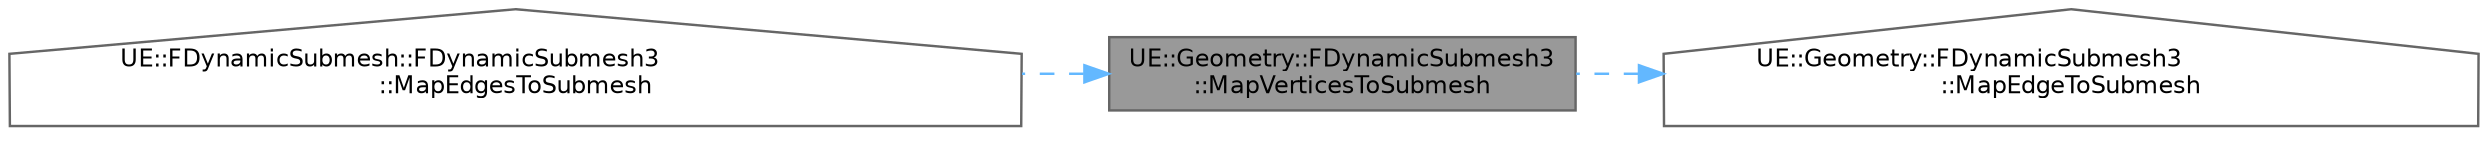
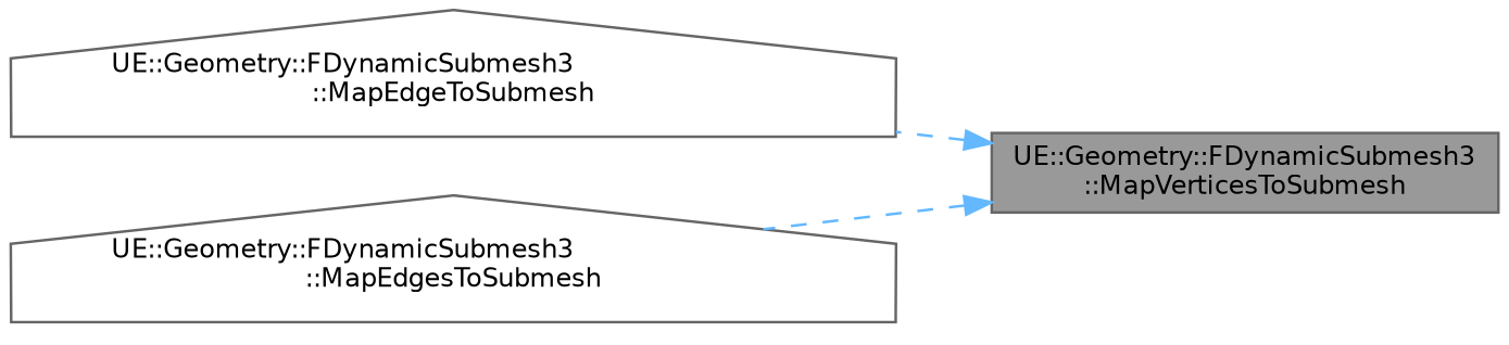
  digraph {
    rankdir=RL
    node [color=grey40 fillcolor=white fontname=Helvetica fontsize=10 shape=house style=filled]
    edge [color=steelblue1 dir=back fontname=Helvetica fontsize=10 labelfontname=Helvetica labelfontsize=10 style=dashed]
    n1 [color=gray40 fillcolor=grey60 fontcolor=black height=0.2 label="UE::Geometry::FDynamicSubmesh3\l::MapVerticesToSubmesh" shape=box width=0.4]
    n2 [height=0.2 label="UE::Geometry::FDynamicSubmesh3\l::MapEdgeToSubmesh" width=0.4]
-   n3 [height=0.2 label="UE::FDynamicSubmesh::FDynamicSubmesh3\l::MapEdgesToSubmesh" width=0.4]
-   n2 -> n1
+   n3 [height=0.2 label="UE::Geometry::FDynamicSubmesh3\l::MapEdgesToSubmesh" width=0.4]
+   n1 -> n2
    n1 -> n3
  }
